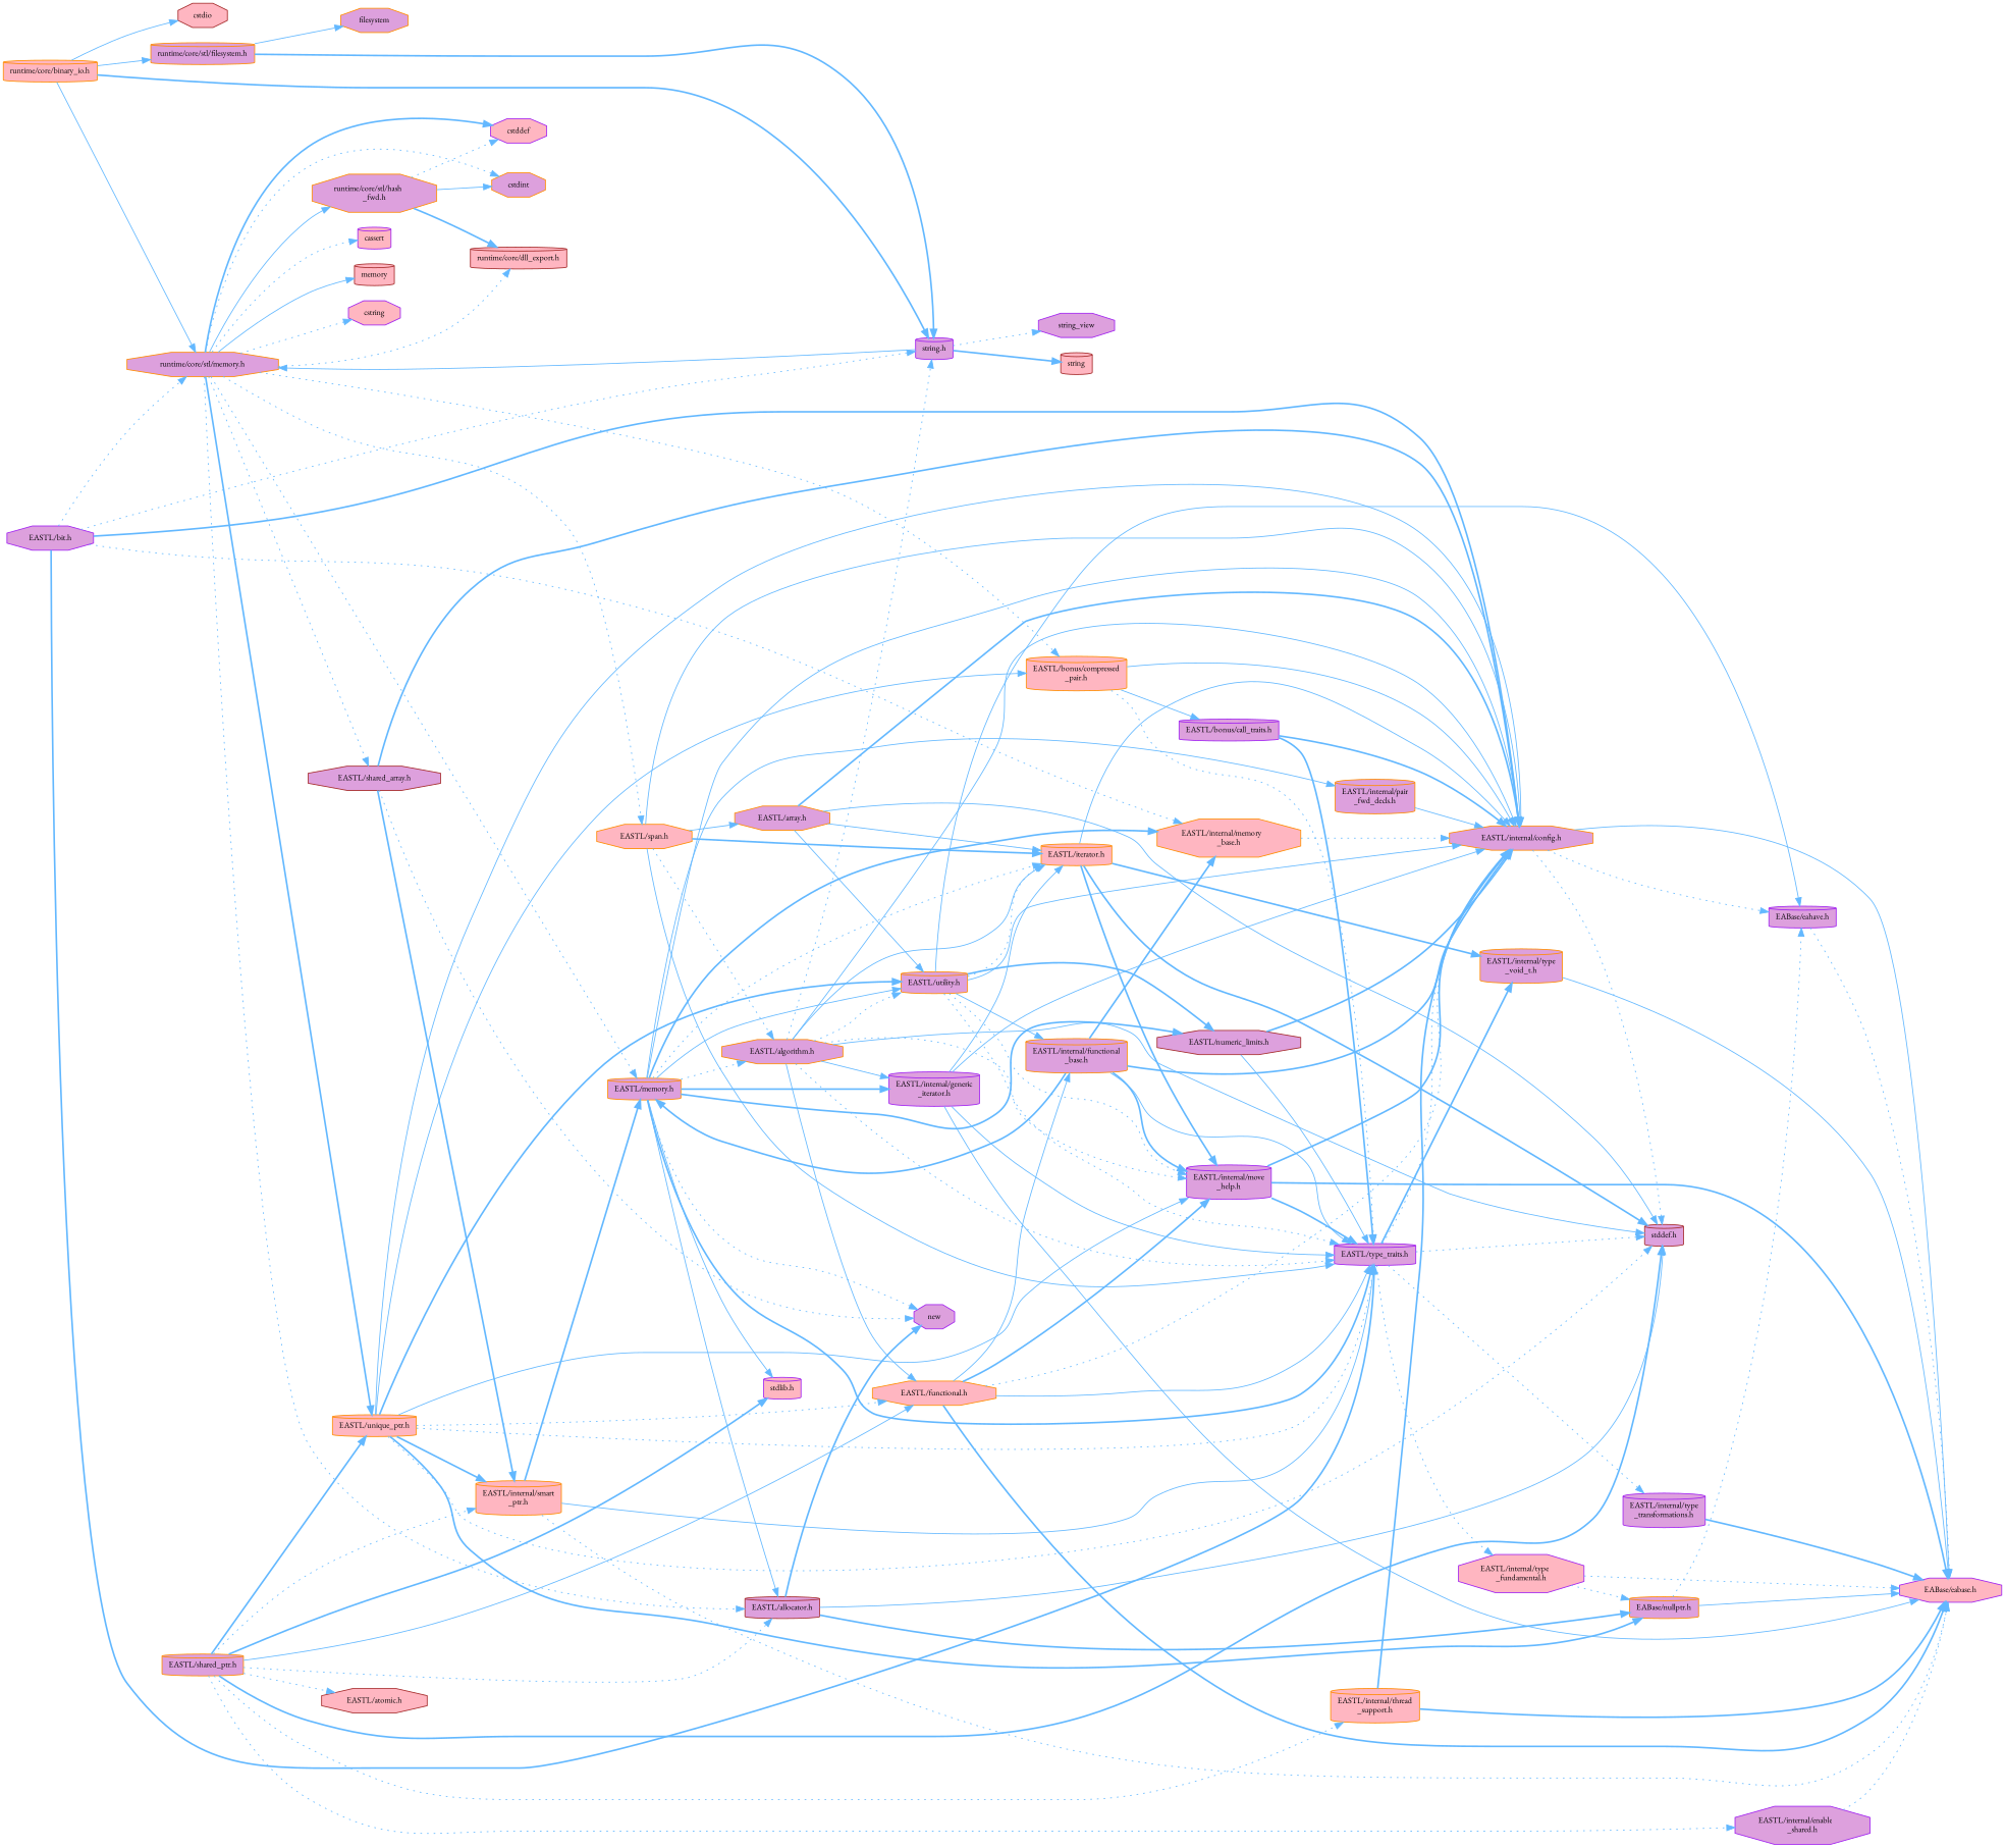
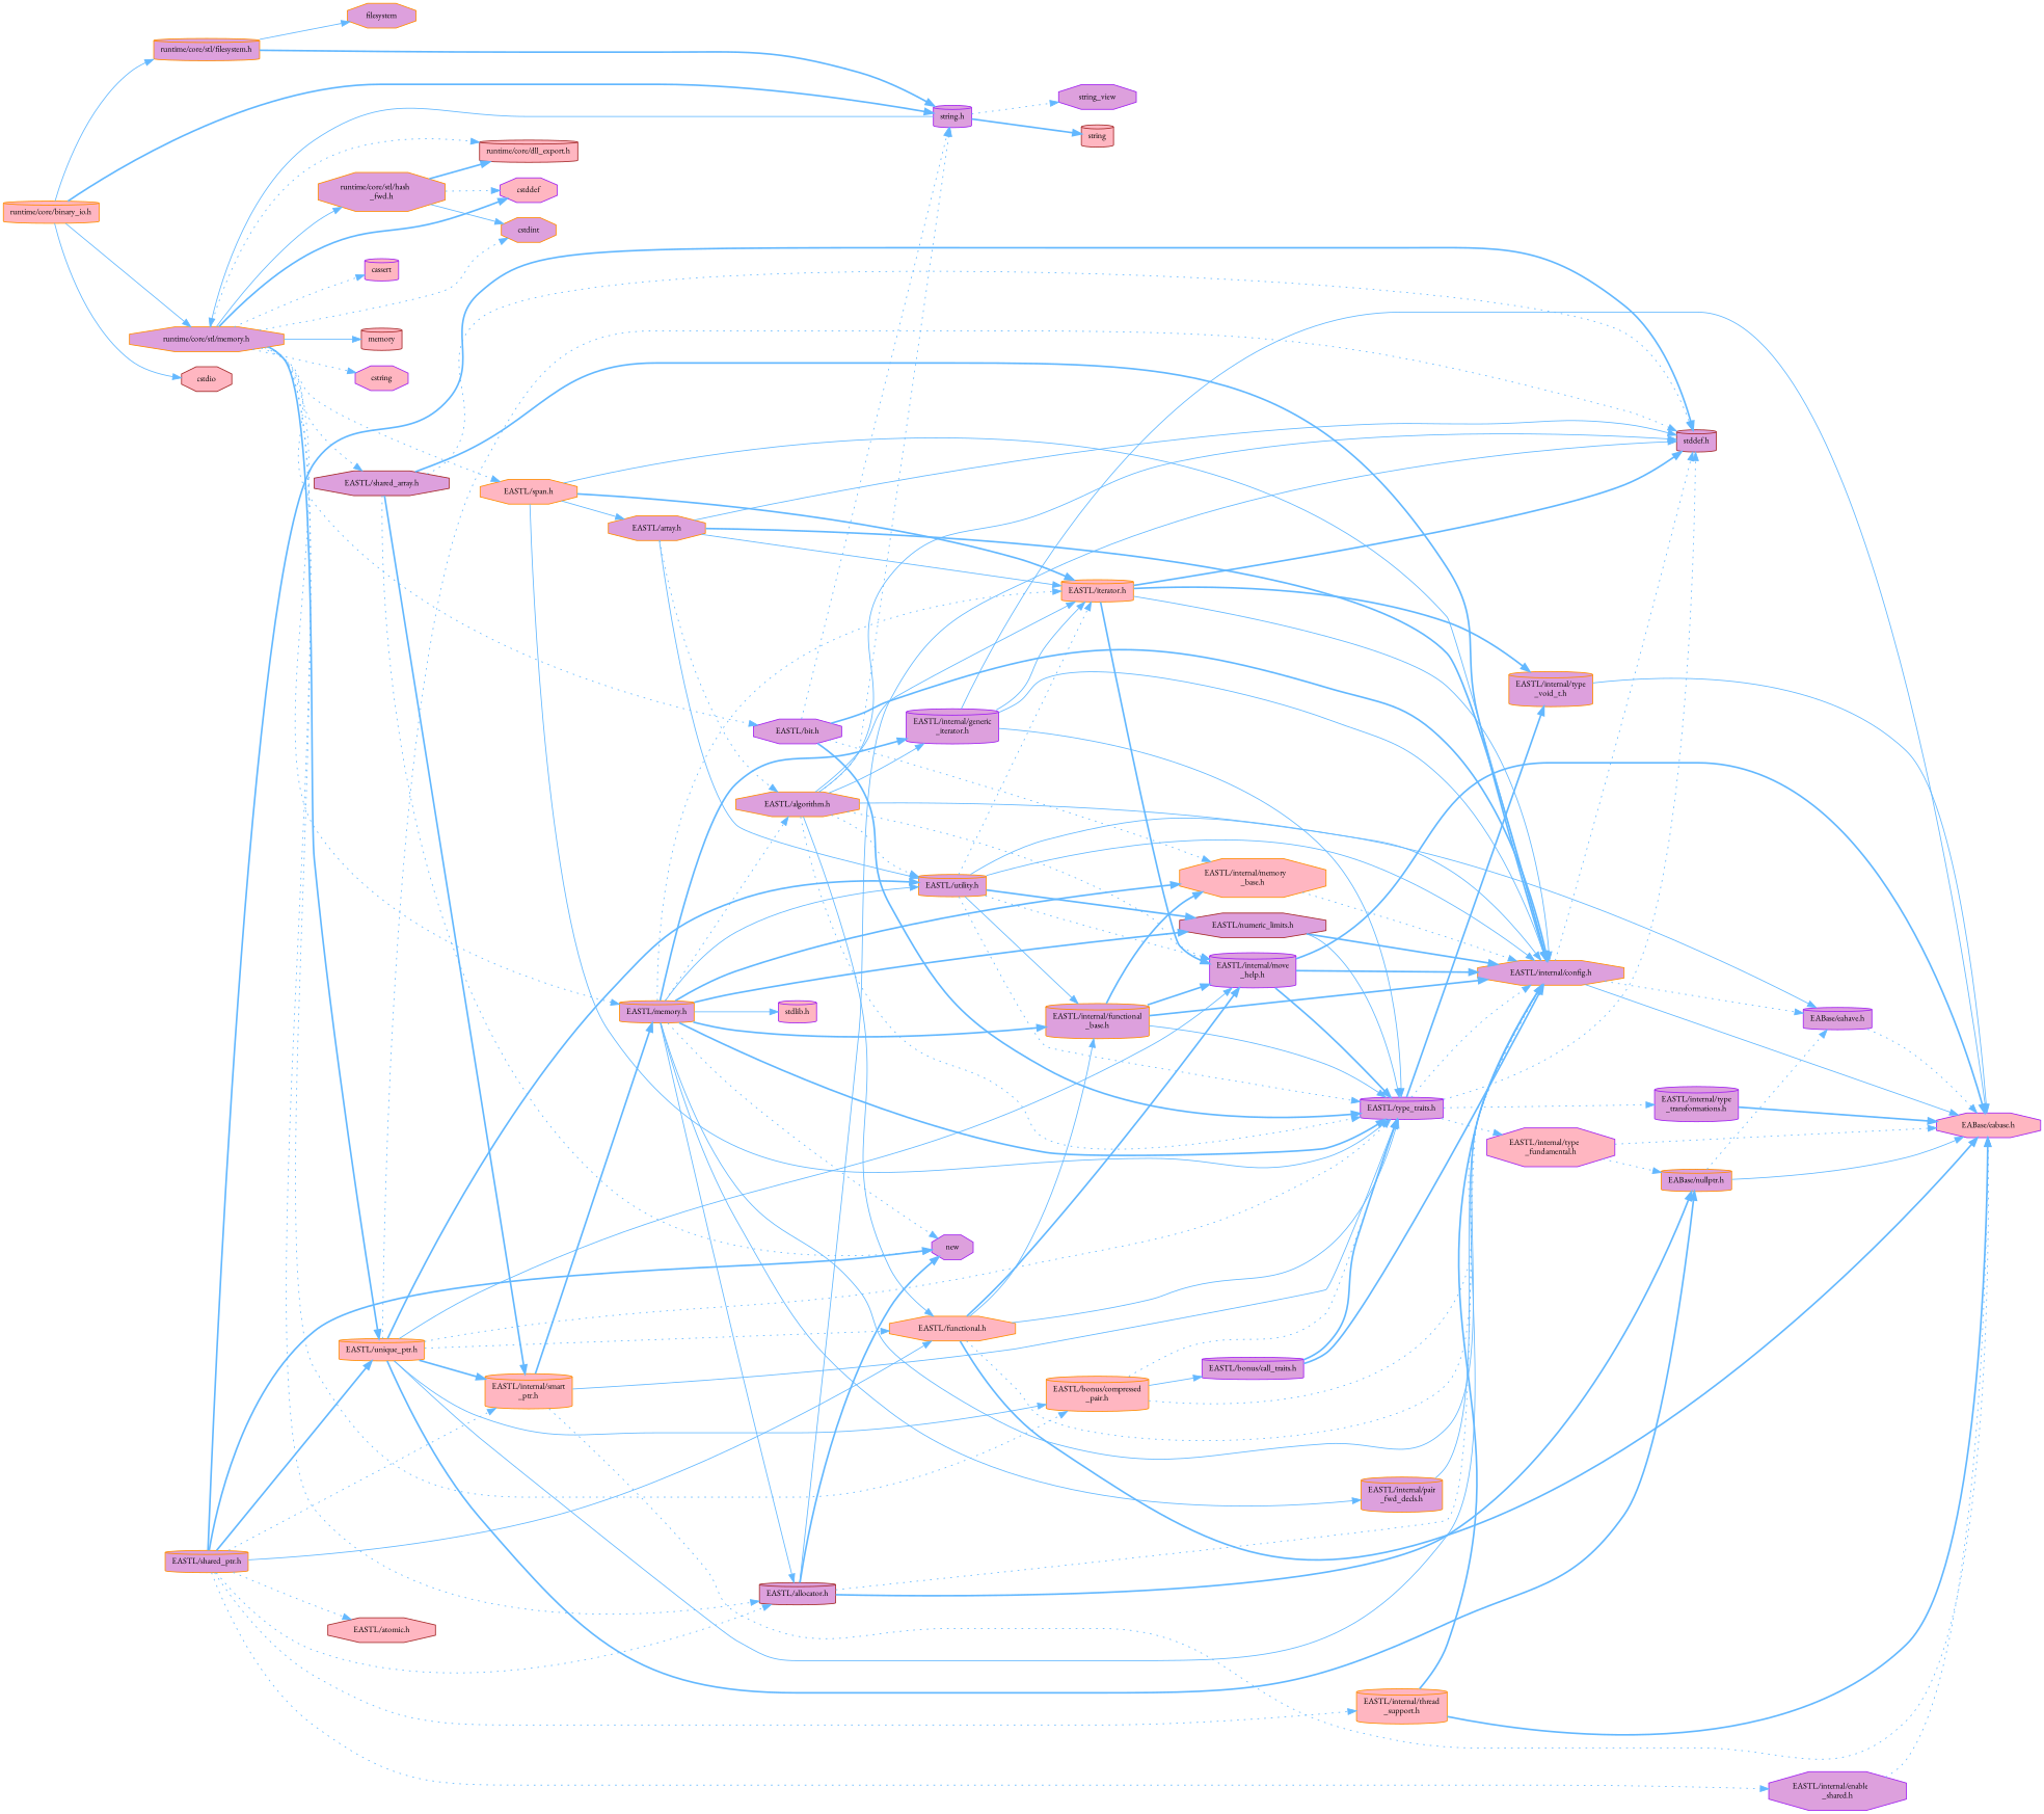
  digraph {
    fontname="EB Garamond"
    rankdir=LR
    node [color=darkorange fillcolor=plum fontname="EB Garamond" fontsize=10 shape=cylinder style=filled]
    edge [color=steelblue1 fontname="EB Garamond" fontsize=10 labelfontname=Helvetica labelfontsize=10 style=dotted]
    n1 [fillcolor=lightpink fontcolor=black height=0.2 label="runtime/core/binary_io.h" width=0.4]
    n2 [color=brown fillcolor=lightpink height=0.2 label=cstdio shape=octagon width=0.4]
    n3 [height=0.2 label="runtime/core/stl/memory.h" shape=octagon width=0.4]
    n4 [color=purple height=0.2 label="string.h" width=0.4]
    n5 [height=0.2 label="runtime/core/stl/filesystem.h" width=0.4]
    n6 [color=purple fillcolor=lightpink height=0.2 label=cstddef shape=octagon width=0.4]
    n7 [height=0.2 label=cstdint shape=octagon width=0.4]
    n8 [color=purple fillcolor=lightpink height=0.2 label=cassert width=0.4]
    n9 [color=brown fillcolor=lightpink height=0.2 label=memory width=0.4]
    n10 [color=purple fillcolor=lightpink height=0.2 label=cstring shape=octagon width=0.4]
    n11 [color=purple height=0.2 label="EASTL/bit.h" shape=octagon width=0.4]
    n12 [height=0.2 label="EASTL/memory.h" width=0.4]
    n13 [color=brown height=0.2 label="EASTL/shared_array.h" shape=octagon width=0.4]
    n14 [fillcolor=lightpink height=0.2 label="EASTL/unique_ptr.h" width=0.4]
    n15 [fillcolor=lightpink height=0.2 label="EASTL/bonus/compressed\l_pair.h" width=0.4]
    n16 [fillcolor=lightpink height=0.2 label="EASTL/span.h" shape=octagon width=0.4]
    n17 [color=brown fillcolor=lightpink height=0.2 label="runtime/core/dll_export.h" width=0.4]
    n18 [height=0.2 label="runtime/core/stl/hash\l_fwd.h" shape=octagon width=0.4]
    n19 [color=brown height=0.2 label="EASTL/allocator.h" width=0.4]
    n20 [color=brown fillcolor=lightpink height=0.2 label=string width=0.4]
    n21 [color=purple height=0.2 label=string_view shape=octagon width=0.4]
    n22 [height=0.2 label=filesystem shape=octagon width=0.4]
    n23 [height=0.2 label="EASTL/internal/config.h" shape=octagon width=0.4]
    n24 [fillcolor=lightpink height=0.2 label="EASTL/internal/memory\l_base.h" shape=octagon width=0.4]
    n25 [color=purple height=0.2 label="EASTL/type_traits.h" width=0.4]
    n26 [color=purple height=0.2 label="EASTL/internal/generic\l_iterator.h" width=0.4]
    n27 [fillcolor=lightpink height=0.2 label="EASTL/iterator.h" width=0.4]
    n28 [height=0.2 label="EASTL/internal/pair\l_fwd_decls.h" width=0.4]
    n29 [height=0.2 label="EASTL/internal/functional\l_base.h" width=0.4]
    n30 [height=0.2 label="EASTL/algorithm.h" shape=octagon width=0.4]
    n31 [height=0.2 label="EASTL/utility.h" width=0.4]
    n32 [color=brown height=0.2 label="EASTL/numeric_limits.h" shape=octagon width=0.4]
    n33 [color=purple height=0.2 label=new shape=octagon width=0.4]
    n34 [color=purple fillcolor=lightpink height=0.2 label="stdlib.h" width=0.4]
    n35 [color=brown height=0.2 label="stddef.h" width=0.4]
    n36 [fillcolor=lightpink height=0.2 label="EASTL/internal/smart\l_ptr.h" width=0.4]
    n37 [height=0.2 label="EABase/nullptr.h" width=0.4]
    n38 [color=purple height=0.2 label="EASTL/internal/move\l_help.h" width=0.4]
    n39 [fillcolor=lightpink height=0.2 label="EASTL/functional.h" shape=octagon width=0.4]
    n40 [color=purple height=0.2 label="EASTL/bonus/call_traits.h" width=0.4]
    n41 [height=0.2 label="EASTL/shared_ptr.h" width=0.4]
    n42 [fillcolor=lightpink height=0.2 label="EASTL/internal/thread\l_support.h" width=0.4]
    n43 [color=brown fillcolor=lightpink height=0.2 label="EASTL/atomic.h" shape=octagon width=0.4]
    n44 [color=purple height=0.2 label="EASTL/internal/enable\l_shared.h" shape=octagon width=0.4]
    n45 [height=0.2 label="EASTL/array.h" shape=octagon width=0.4]
    n46 [color=purple fillcolor=lightpink height=0.2 label="EABase/eabase.h" shape=octagon width=0.4]
    n47 [color=purple height=0.2 label="EABase/eahave.h" width=0.4]
    n48 [color=purple fillcolor=lightpink height=0.2 label="EASTL/internal/type\l_fundamental.h" shape=octagon width=0.4]
    n49 [color=purple height=0.2 label="EASTL/internal/type\l_transformations.h" width=0.4]
    n50 [height=0.2 label="EASTL/internal/type\l_void_t.h" width=0.4]
    n1 -> n2 [style=solid]
    n1 -> n3 [style=solid]
    n1 -> n4 [style=bold]
    n1 -> n5 [style=solid]
    n3 -> n6 [style=bold]
    n3 -> n7
    n3 -> n8
    n3 -> n9 [style=solid]
    n3 -> n10
-   n11 -> n3
+   n3 -> n11
    n3 -> n12
    n3 -> n13
    n3 -> n14 [style=bold]
    n3 -> n15
    n3 -> n16
    n3 -> n17
    n3 -> n18 [style=solid]
    n3 -> n19
    n4 -> n3 [style=solid]
    n4 -> n20 [style=bold]
    n4 -> n21
    n5 -> n4 [style=bold]
    n5 -> n22 [style=solid]
    n11 -> n4
    n11 -> n23 [style=bold]
    n11 -> n24
    n11 -> n25 [style=bold]
    n12 -> n19 [style=solid]
    n12 -> n23 [style=solid]
    n12 -> n24 [style=bold]
    n12 -> n25 [style=bold]
    n12 -> n26 [style=bold]
    n12 -> n27
    n12 -> n28 [style=solid]
-   n29 -> n12 [style=bold]
+   n12 -> n29 [style=bold]
    n12 -> n30
    n12 -> n31 [style=solid]
    n12 -> n32 [style=bold]
    n12 -> n33
    n12 -> n34 [style=solid]
    n13 -> n23 [style=bold]
    n13 -> n33
+   n13 -> n35
    n13 -> n36 [style=bold]
    n14 -> n15 [style=solid]
    n14 -> n23 [style=solid]
    n14 -> n25
    n14 -> n31 [style=bold]
    n14 -> n35
    n14 -> n36 [style=bold]
    n14 -> n37 [style=bold]
    n14 -> n38 [style=solid]
    n14 -> n39
-   n15 -> n23 [style=solid]
+   n15 -> n23
    n15 -> n25
    n15 -> n40 [style=solid]
    n16 -> n23 [style=solid]
    n16 -> n25 [style=solid]
    n16 -> n27 [style=bold]
    n16 -> n45 [style=solid]
    n18 -> n6
    n18 -> n7 [style=solid]
    n18 -> n17 [style=bold]
+   n19 -> n23
    n19 -> n33 [style=bold]
    n19 -> n35 [style=solid]
    n19 -> n37 [style=bold]
    n23 -> n35
    n23 -> n46 [style=solid]
    n23 -> n47
    n24 -> n23
    n25 -> n23
    n25 -> n35
    n25 -> n48
    n25 -> n49
    n25 -> n50 [style=bold]
    n26 -> n23 [style=solid]
    n26 -> n25 [style=solid]
    n26 -> n27 [style=solid]
    n26 -> n46 [style=solid]
    n27 -> n23 [style=solid]
    n27 -> n35 [style=bold]
    n27 -> n38 [style=bold]
    n27 -> n50 [style=bold]
    n28 -> n23 [style=solid]
    n29 -> n23 [style=bold]
    n29 -> n24 [style=bold]
    n29 -> n25 [style=solid]
    n29 -> n38 [style=bold]
    n30 -> n4
    n30 -> n23 [style=solid]
    n30 -> n25
    n30 -> n26 [style=solid]
    n30 -> n27 [style=solid]
    n30 -> n31
    n30 -> n35 [style=solid]
    n30 -> n38
    n30 -> n39 [style=solid]
    n31 -> n23 [style=solid]
    n31 -> n25
    n31 -> n27
    n31 -> n29 [style=solid]
    n31 -> n32 [style=bold]
    n31 -> n38
    n31 -> n47 [style=solid]
    n32 -> n23 [style=bold]
    n32 -> n25 [style=solid]
    n36 -> n12 [style=bold]
    n36 -> n25 [style=solid]
    n36 -> n46
    n37 -> n46 [style=solid]
    n37 -> n47
    n38 -> n23 [style=bold]
    n38 -> n25 [style=bold]
    n38 -> n46 [style=bold]
    n39 -> n23
    n39 -> n25 [style=solid]
    n39 -> n29 [style=solid]
    n39 -> n38 [style=bold]
    n39 -> n46 [style=bold]
    n40 -> n23 [style=bold]
    n40 -> n25 [style=bold]
    n41 -> n14 [style=bold]
    n41 -> n19
-   n41 -> n34 [style=bold]
+   n41 -> n33 [style=bold]
    n41 -> n35 [style=bold]
    n41 -> n36
    n41 -> n39 [style=solid]
    n41 -> n42
    n41 -> n43
    n41 -> n44
    n42 -> n23 [style=bold]
    n42 -> n46 [style=bold]
    n44 -> n46
    n45 -> n23 [style=bold]
    n45 -> n27 [style=solid]
-   n16 -> n30
+   n45 -> n30
    n45 -> n31 [style=solid]
    n45 -> n35 [style=solid]
    n47 -> n46
    n48 -> n37
    n48 -> n46
    n49 -> n46 [style=bold]
    n50 -> n46 [style=solid]
  }
